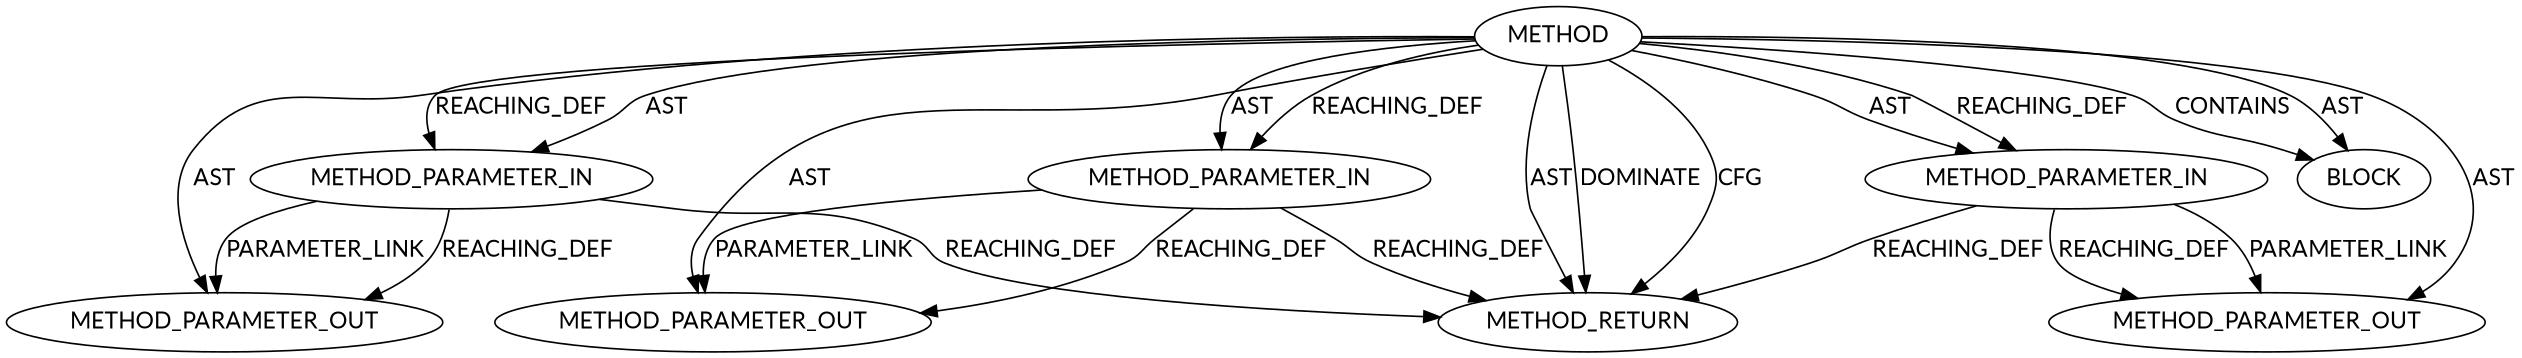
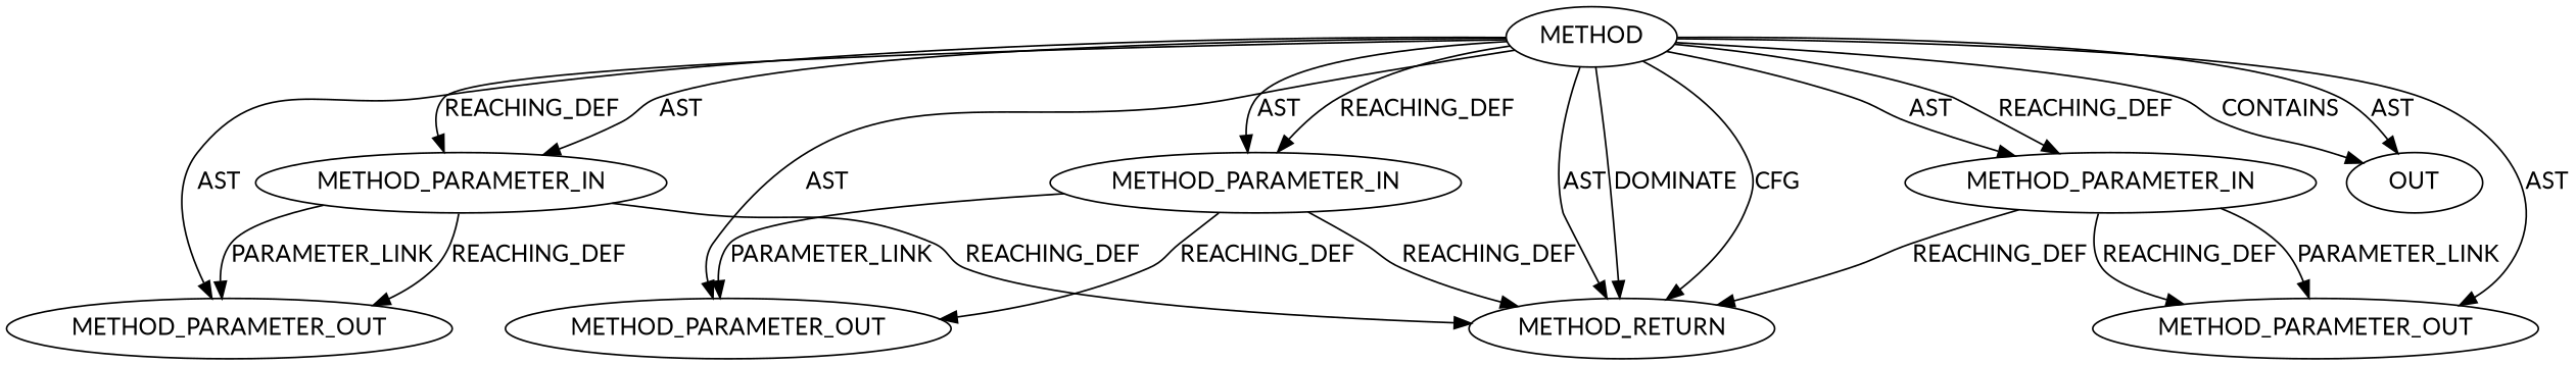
  digraph {
    fontname=Lato
    node [CODE=p2 EVALUATION_STRATEGY=BY_VALUE IS_VARIADIC=false ORDER=2 TYPE_FULL_NAME=ANY fontname=Lato]
    edge [fontname=Lato]
    n1 [INDEX=2 NAME=p2 label=METHOD_PARAMETER_IN]
    n2 [CODE=RET label=METHOD_RETURN IS_VARIADIC=""]
    n3 [INDEX=2 NAME=p2 label=METHOD_PARAMETER_OUT]
    n4 [CODE=p1 INDEX=1 NAME=p1 ORDER=1 label=METHOD_PARAMETER_OUT]
    n5 [CODE=p1 INDEX=1 NAME=p1 ORDER=1 label=METHOD_PARAMETER_IN]
-   n6 [ARGUMENT_INDEX=1 CODE="<empty>" ORDER=1 label=BLOCK EVALUATION_STRATEGY="" IS_VARIADIC=""]
+   n6 [ARGUMENT_INDEX=1 CODE="<empty>" ORDER=1 label=OUT EVALUATION_STRATEGY="" IS_VARIADIC=""]
    n7 [AST_PARENT_FULL_NAME="<global>" AST_PARENT_TYPE=NAMESPACE_BLOCK CODE="<empty>" FILENAME="<empty>" FULL_NAME=copy_from_iter IS_EXTERNAL=true NAME=copy_from_iter ORDER=0 label=METHOD EVALUATION_STRATEGY="" IS_VARIADIC="" TYPE_FULL_NAME=""]
    n8 [CODE=p3 INDEX=3 NAME=p3 ORDER=3 label=METHOD_PARAMETER_IN]
    n9 [CODE=p3 INDEX=3 NAME=p3 ORDER=3 label=METHOD_PARAMETER_OUT]
    n1 -> n2 [VARIABLE=p2 label=REACHING_DEF]
    n1 -> n3 [label=PARAMETER_LINK]
    n1 -> n3 [VARIABLE=p2 label=REACHING_DEF]
    n5 -> n2 [VARIABLE=p1 label=REACHING_DEF]
    n5 -> n4 [VARIABLE=p1 label=REACHING_DEF]
    n5 -> n4 [label=PARAMETER_LINK]
    n7 -> n1 [label=REACHING_DEF]
    n7 -> n1 [label=AST]
    n7 -> n2 [label=AST]
    n7 -> n2 [label=DOMINATE]
    n7 -> n2 [label=CFG]
    n7 -> n3 [label=AST]
    n7 -> n4 [label=AST]
    n7 -> n5 [label=AST]
    n7 -> n5 [label=REACHING_DEF]
    n7 -> n6 [label=CONTAINS]
    n7 -> n6 [label=AST]
    n7 -> n8 [label=AST]
    n7 -> n8 [label=REACHING_DEF]
    n7 -> n9 [label=AST]
    n8 -> n2 [VARIABLE=p3 label=REACHING_DEF]
    n8 -> n9 [VARIABLE=p3 label=REACHING_DEF]
    n8 -> n9 [label=PARAMETER_LINK]
  }
